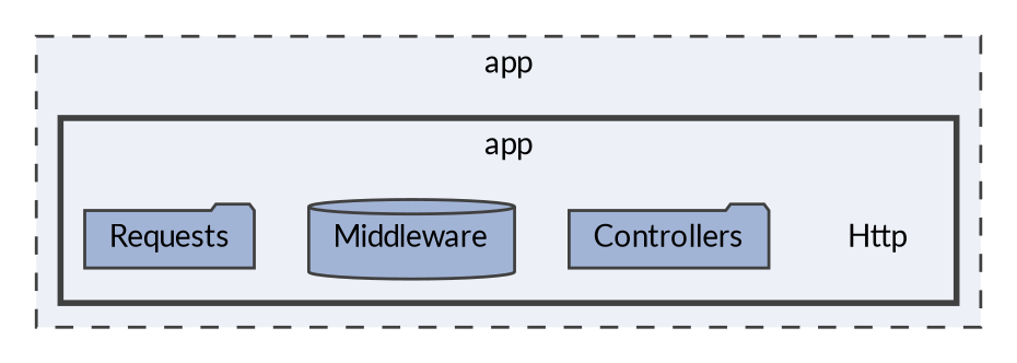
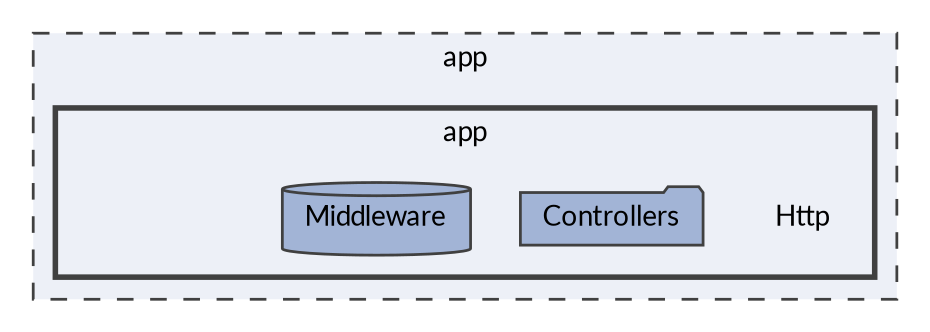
  digraph {
    compound=true
    fontname=Lato
    node [fontname=Lato fontsize=10 shape=folder color=grey25 fillcolor="#a2b4d6" style=filled]
    n1 [height=0.2 label=Http shape=plaintext width=0.4 color="" fillcolor="" style=""]
    n2 [height=0.2 label=Controllers width=0.4]
    n3 [height=0.2 label=Middleware shape=cylinder width=0.4]
-   n4 [height=0.2 label=Requests width=0.4]
    subgraph cluster_1 {
      bgcolor="#edf0f7"
      fontsize=10
      label=app
      pencolor=grey25
      style="filled,dashed"
      subgraph cluster_2 {
        bgcolor="#edf0f7"
        fontsize=10
        pencolor=grey25
        style="filled,bold"
        n1
        n2
        n3
-       n4
      }
    }
  }
